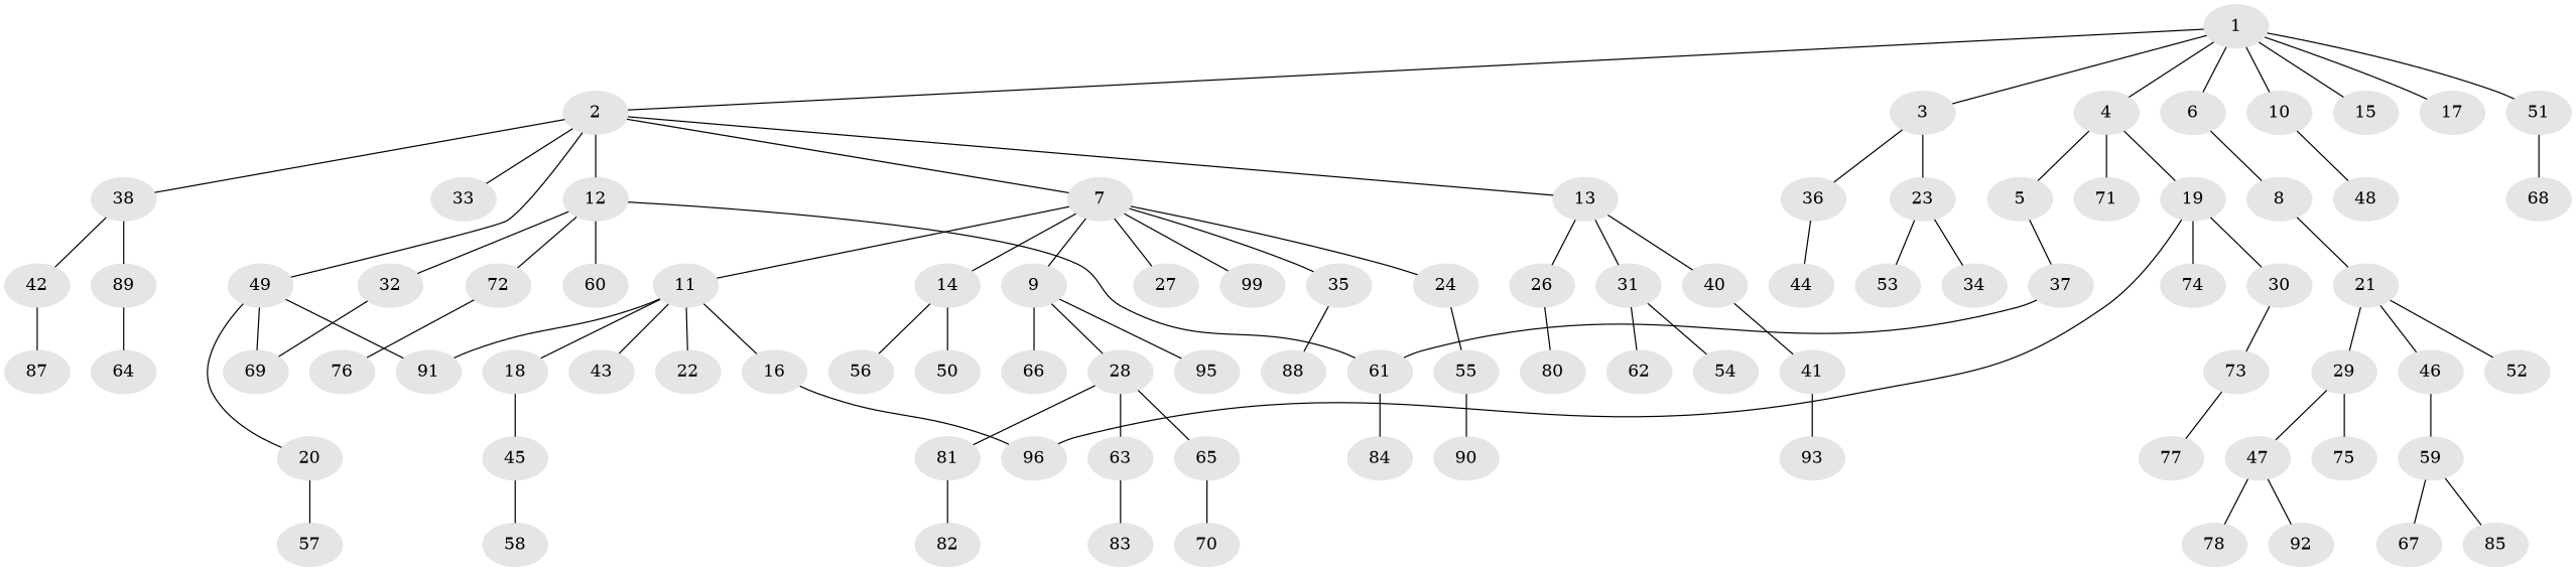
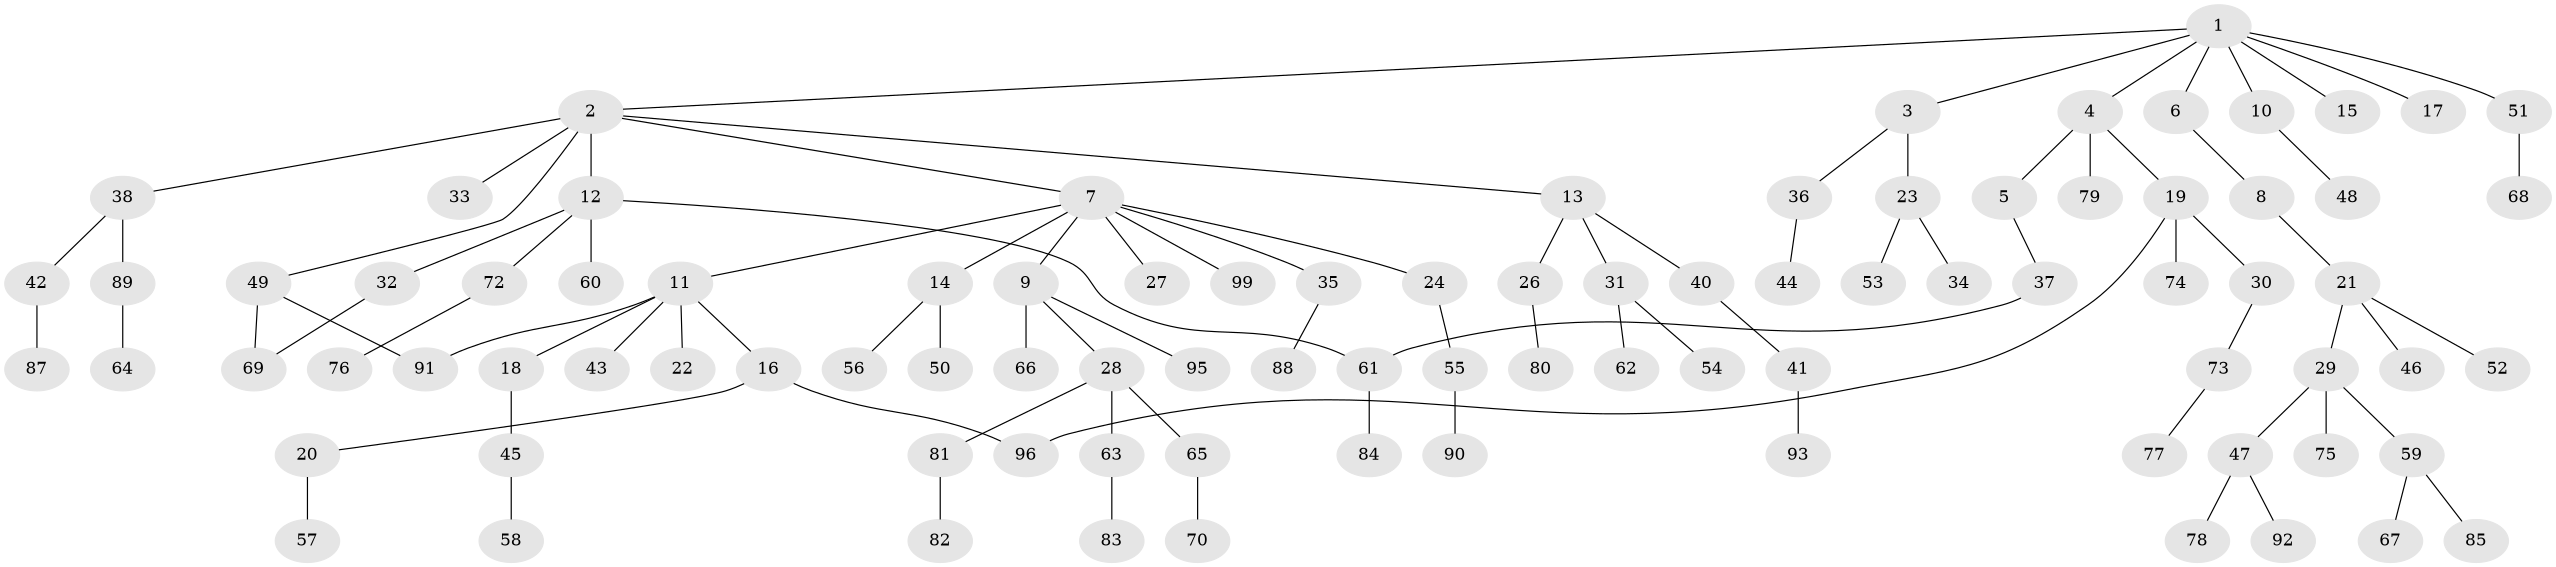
  graph {
    node [color=gray90 style=filled]
    1
    2
    3
    4
    6
    10
    15
    17
    51
    7
    12
    13
    33
    38
    49
    23
    36
    5
    19
-   71
+   71 [label=79]
    8
    48
    68
    9
    11
    14
    24
    27
    35
    n30 [label=99]
    32
    60
    61
    72
    26
    31
    40
    42
    89
    91
    69
    53
    34
    44
    37
    n46 [label=96]
    30
    74
    21
    n50 [label=95]
    28
    66
    16
    18
    22
    43
    50
    56
    55
    88
    29
    46
    52
    63
    65
    81
    20
    45
    84
    76
    80
    54
    62
    41
    57
    58
    73
    47
    75
    59
    90
    83
    70
    82
    78
    92
    77
    87
    64
    93
    67
    85
    1 -- 2
    1 -- 3
    1 -- 4
    1 -- 6
    1 -- 10
    1 -- 15
    1 -- 17
    1 -- 51
    2 -- 7
    2 -- 12
    2 -- 13
    2 -- 33
    2 -- 38
    2 -- 49
    3 -- 23
    3 -- 36
    4 -- 5
    4 -- 19
    4 -- 71
    6 -- 8
    10 -- 48
    51 -- 68
    7 -- 9
    7 -- 11
    7 -- 14
    7 -- 24
    7 -- 27
    7 -- 35
    7 -- n30
    12 -- 32
    12 -- 60
    12 -- 61
    12 -- 72
    13 -- 26
    13 -- 31
    13 -- 40
    38 -- 42
    38 -- 89
    49 -- 91
    49 -- 69
    23 -- 53
    23 -- 34
    36 -- 44
    5 -- 37
    19 -- n46
    19 -- 30
    19 -- 74
    8 -- 21
    9 -- n50
    9 -- 28
    9 -- 66
    11 -- 91
    11 -- 16
    11 -- 18
    11 -- 22
    11 -- 43
    14 -- 50
    14 -- 56
    24 -- 55
    35 -- 88
    32 -- 69
    61 -- 84
    72 -- 76
    26 -- 80
    31 -- 54
    31 -- 62
    40 -- 41
    42 -- 87
    89 -- 64
    37 -- 61
    30 -- 73
    21 -- 29
    21 -- 46
    21 -- 52
    28 -- 63
    28 -- 65
    28 -- 81
    16 -- n46
-   49 -- 20
+   16 -- 20
    18 -- 45
    55 -- 90
    29 -- 47
    29 -- 75
-   46 -- 59
+   29 -- 59
    63 -- 83
    65 -- 70
    81 -- 82
    20 -- 57
    45 -- 58
    41 -- 93
    73 -- 77
    47 -- 78
    47 -- 92
    59 -- 67
    59 -- 85
  }
